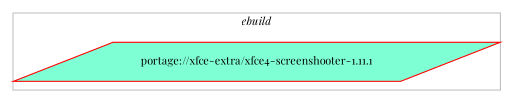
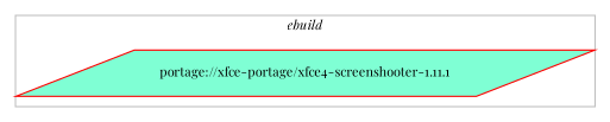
  digraph {
    compound=true
    concentrate=true
    fontname="Playfair Display"
    fontsize=10
    newrank=true
    rankdir=LR
    ranksep=1.5
-   n1 [color=red fontname="Playfair Display" fontsize=10 label="portage://xfce-extra/xfce4-screenshooter-1.11.1" width=4 style=filled fillcolor=aquamarine shape=parallelogram]
+   n1 [color=red fontname="Playfair Display" fontsize=10 label="portage://xfce-portage/xfce4-screenshooter-1.11.1" width=4 style=filled fillcolor=aquamarine shape=parallelogram]
    subgraph cluster_1 {
      color=gray
      label=<<i>ebuild</i>>
      n1
    }
    subgraph cluster_2 {
      color=gray
      label=<<i>dependencies</i>>
      subgraph cluster_3 {
        color=gray
        fillcolor="#eeeeee"
        label=<<i>compile</i>>
        style=filled
      }
      subgraph cluster_4 {
        color=gray
        fillcolor="#eeeeee"
        label=<<i>compile and run</i>>
        style=filled
      }
      subgraph cluster_5 {
        color=gray
        fillcolor="#eeeeee"
        label=<<i>run</i>>
        style=filled
      }
    }
    subgraph cluster_6 {
      color=gray
      label=<<i>candidates</i>>
      rank=same
    }
  }
